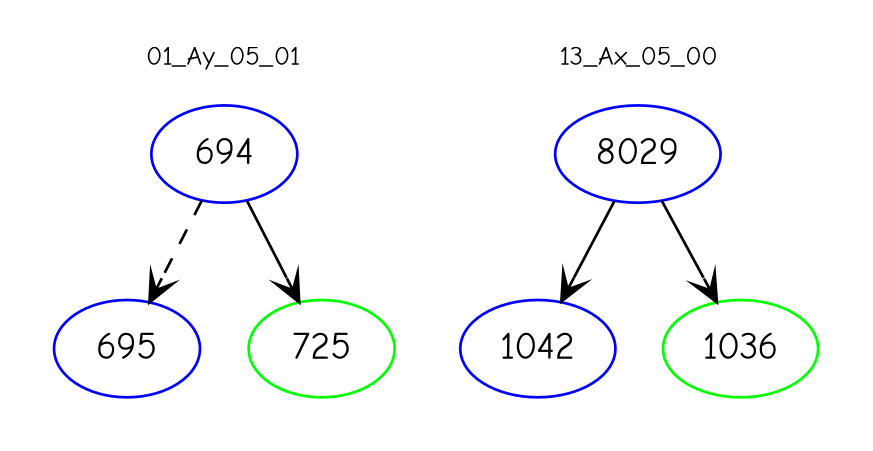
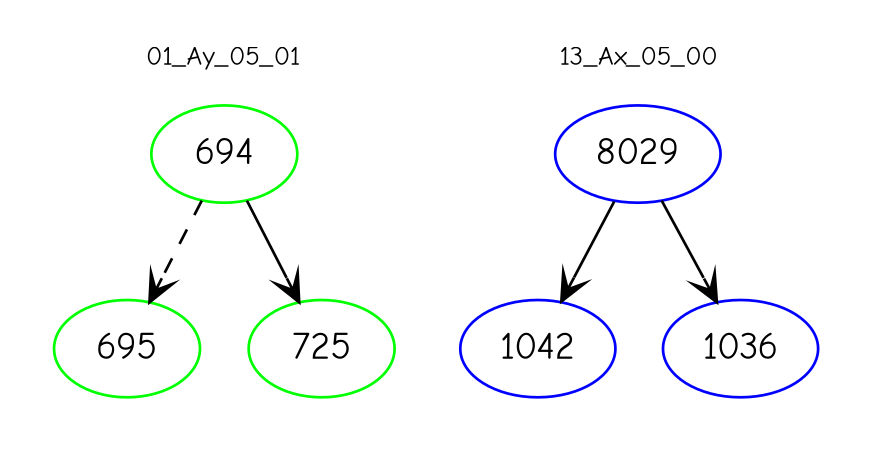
  digraph {
    fontname="Comic Neue"
    node [color=blue fontname="Comic Neue"]
    edge [arrowhead=vee color=black fontname="Comic Neue" style=solid]
-   n1 [label=694]
-   n2 [label=695]
+   n1 [color=green label=694]
+   n2 [color=green label=695]
    n3 [color=green label=725]
    n4 [label=8029]
    n5 [label=1042]
-   n6 [color=green label=1036]
+   n6 [label=1036]
    subgraph cluster_1 {
      color=white
      fontsize=10
      label="01_Ay_05_01"
      n1
      n2
      n3
    }
    subgraph cluster_2 {
      color=white
      fontsize=10
      label="13_Ax_05_00"
      n4
      n5
      n6
    }
    n1 -> n2 [style=dashed]
    n1 -> n3
    n4 -> n5
    n4 -> n6
  }
